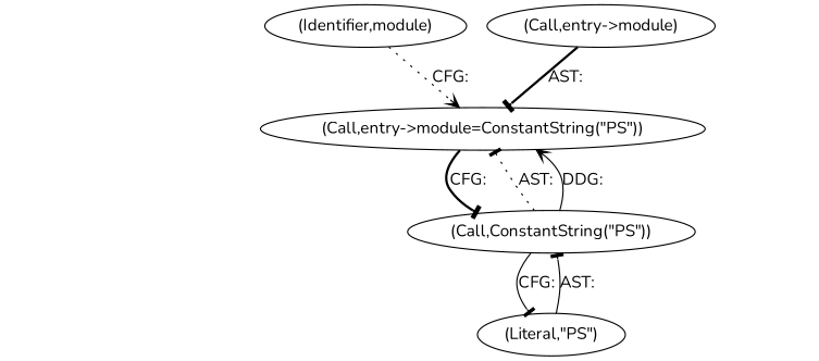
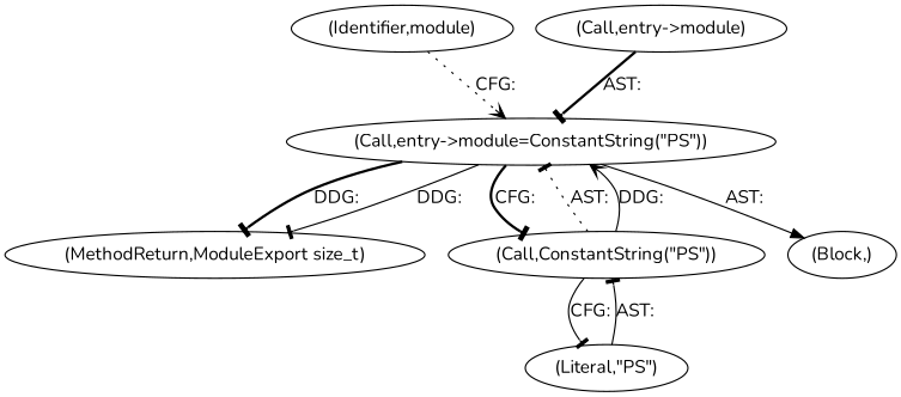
  digraph {
    fontname=Nunito
    node [fontname=Nunito]
    edge [arrowhead=tee fontname=Nunito style=solid]
    n1 [label="(Call,entry->module=ConstantString(\"PS\"))"]
    n2 [label="(Call,ConstantString(\"PS\"))"]
+   n3 [label="(MethodReturn,ModuleExport size_t)"]
+   n4 [label="(Block,)"]
    n5 [label="(Literal,\"PS\")"]
    n6 [label="(Identifier,module)"]
    n7 [label="(Call,entry->module)"]
    n1 -> n2 [label="CFG: " style=bold]
+   n1 -> n3 [label="DDG: " style=bold]
+   n1 -> n3 [label="DDG: "]
+   n1 -> n4 [arrowhead=normal label="AST: "]
    n2 -> n1 [label="AST: " style=dotted]
    n2 -> n1 [arrowhead=vee label="DDG: "]
    n2 -> n5 [label="CFG: "]
    n5 -> n2 [label="AST: "]
    n6 -> n1 [arrowhead=vee label="CFG: " style=dotted]
    n7 -> n1 [label="AST: " style=bold]
  }
